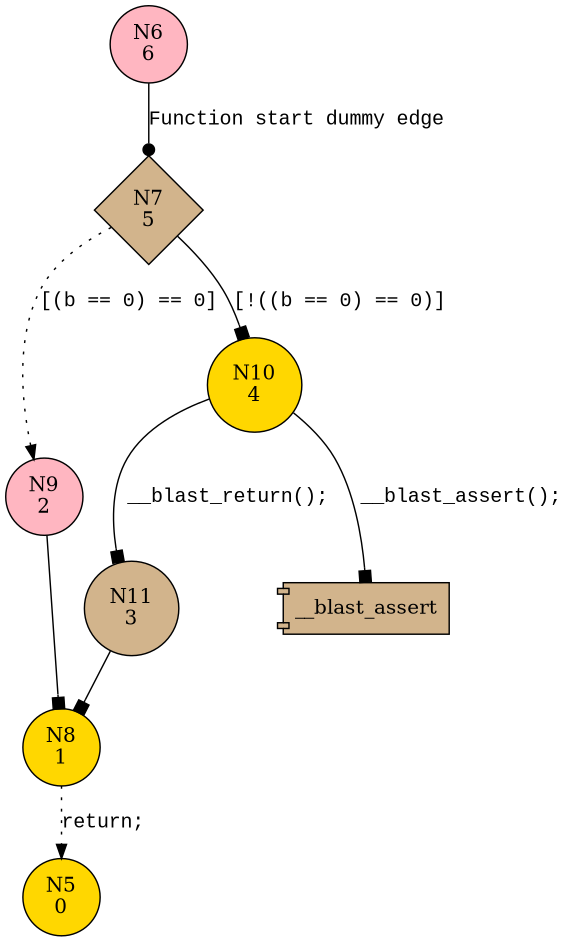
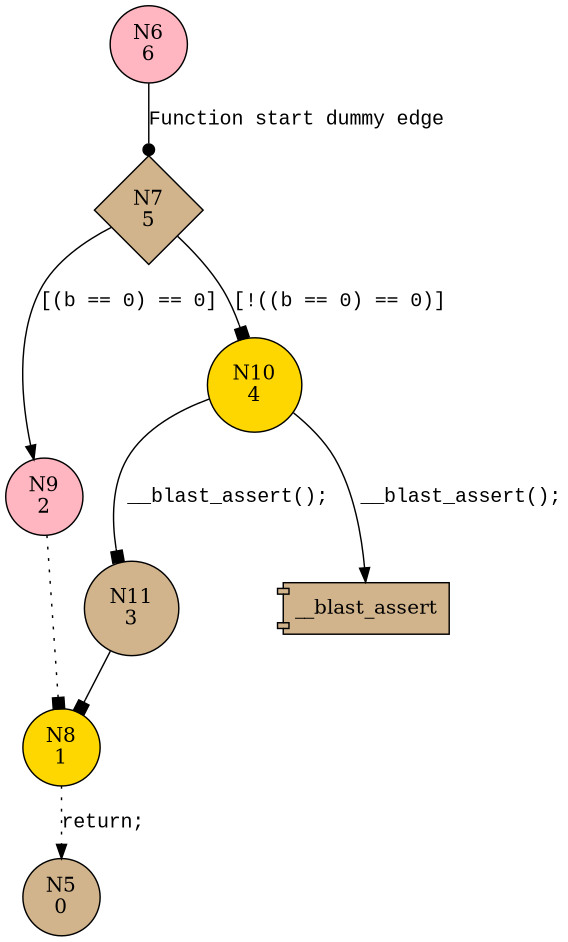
  digraph {
    node [fillcolor=tan shape=circle style=filled]
    edge [arrowhead=box fontname="Courier New" style=solid]
    n1 [fillcolor=lightpink label="N6\n6"]
    n2 [label="N7\n5" shape=diamond]
    n3 [fillcolor=lightpink label="N9\n2"]
    n4 [fillcolor=gold label="N10\n4"]
    n5 [fillcolor=gold label="N8\n1"]
    n6 [label="N11\n3"]
    n7 [label=__blast_assert shape=component]
-   n8 [fillcolor=gold label="N5\n0"]
+   n8 [label="N5\n0"]
    n1 -> n2 [arrowhead=dot label="Function start dummy edge"]
-   n2 -> n3 [arrowhead=normal label="[(b == 0) == 0]" style=dotted]
+   n2 -> n3 [arrowhead=normal label="[(b == 0) == 0]"]
    n2 -> n4 [label="[!((b == 0) == 0)]"]
-   n3 -> n5
-   n4 -> n6 [label="__blast_return();"]
-   n4 -> n7 [label="__blast_assert();"]
+   n3 -> n5 [style=dotted]
+   n4 -> n6 [label="__blast_assert();"]
+   n4 -> n7 [arrowhead=normal label="__blast_assert();"]
    n5 -> n8 [arrowhead=normal label="return;" style=dotted]
    n6 -> n5
  }
